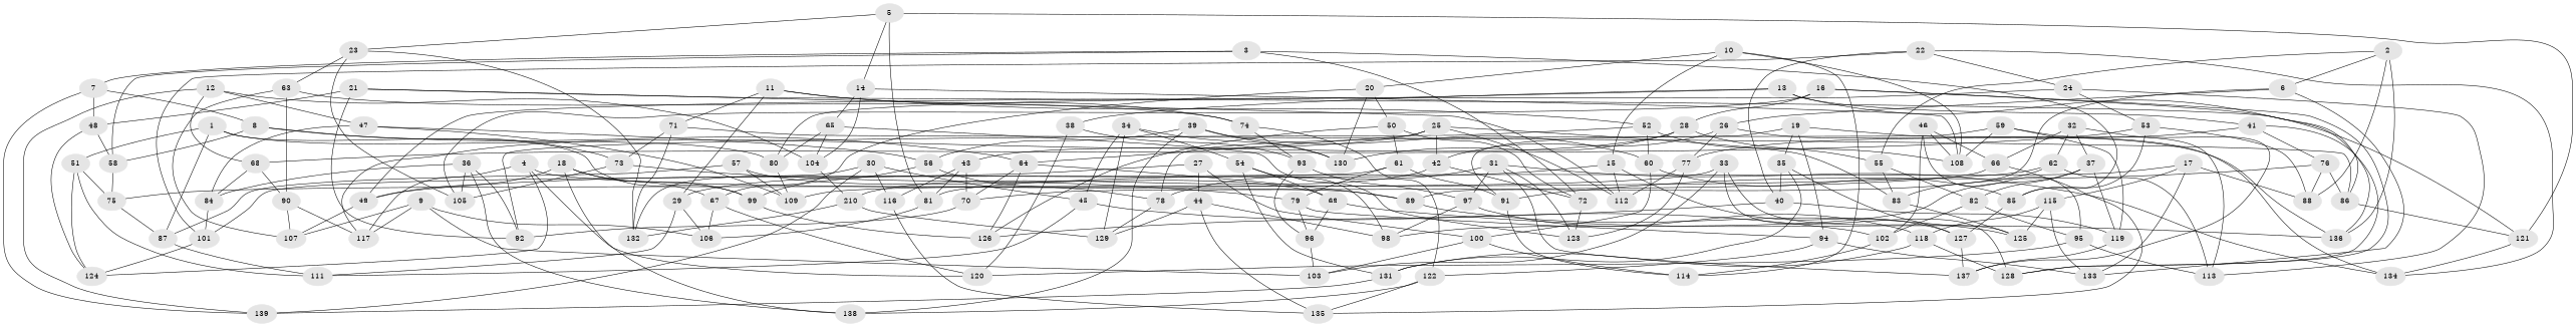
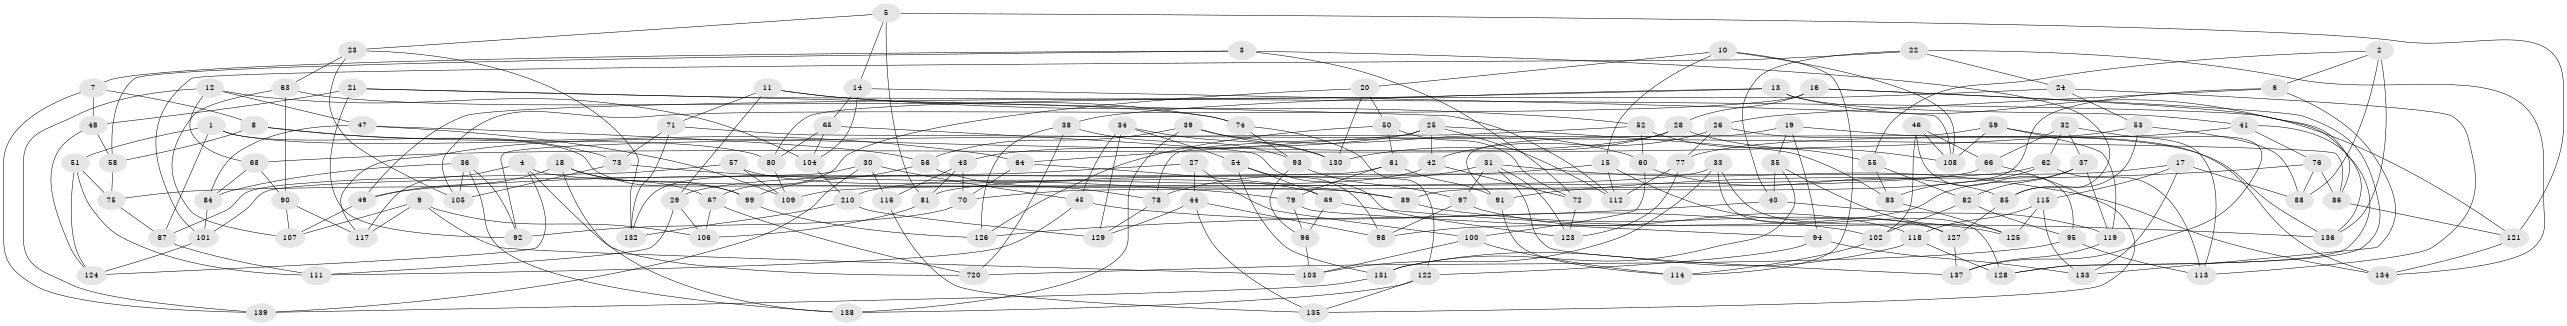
  graph {
    node [color=gray90 style=filled]
    1
    51
    80
    87
    99
    124
    111
    75
    109
    126
    2
    6
    55
    88
    136
    89
    26
    133
    83
    82
    3
    7
    58
    72
    85
    8
    48
    139
    123
    127
    4
    117
-   120
+   120 [label=720]
    125
    5
    14
    23
    81
    121
    108
    104
    65
    105
    63
    132
    106
    134
    42
    77
    64
    73
    70
    79
    9
    103
    107
    10
    15
    20
    114
    49
    112
    67
    50
    130
    11
    29
    52
    71
    74
    92
    60
    86
    93
    122
    12
    47
    68
    84
    56
    90
    n82 [label=210]
    13
    38
    41
    128
    76
    137
    16
    28
    43
    17
    115
    118
    18
    138
    19
    35
    91
    94
    40
    131
    61
    21
    22
    24
    101
    53
    113
    119
    25
    27
    44
    100
    129
    98
    135
    116
    30
    45
    102
    31
    78
    97
    32
    37
    62
    66
    33
    34
    54
    69
    36
    95
    96
    39
    46
    57
    59
    1 -- 51
    1 -- 80
    1 -- 87
    1 -- 99
    51 -- 124
    51 -- 111
    51 -- 75
    80 -- 109
    87 -- 111
    99 -- 126
    75 -- 87
    2 -- 6
    2 -- 55
    2 -- 88
    2 -- 136
    6 -- 89
    6 -- 26
    6 -- 133
    55 -- 83
    55 -- 82
    89 -- 125
    26 -- 136
    26 -- 42
    26 -- 77
    83 -- 125
    82 -- 102
    82 -- 95
    3 -- 7
    3 -- 58
    3 -- 72
    3 -- 85
    7 -- 8
    7 -- 48
    7 -- 139
    58 -- 75
    72 -- 123
    85 -- 127
    8 -- 58
    8 -- 64
    8 -- 73
    48 -- 124
    48 -- 58
    127 -- 137
    4 -- 124
    4 -- 89
    4 -- 117
    4 -- 120
    5 -- 14
    5 -- 23
    5 -- 81
    5 -- 121
    14 -- 108
    14 -- 104
    14 -- 65
    23 -- 105
    23 -- 63
    23 -- 132
    81 -- 106
    121 -- 134
    104 -- n82
    65 -- 80
    65 -- 123
    65 -- 104
    63 -- 107
    63 -- 74
    63 -- 90
    42 -- 72
    42 -- n82
    77 -- 123
    77 -- 112
    64 -- 89
    64 -- 70
    73 -- 105
    73 -- 79
    70 -- 92
    79 -- 94
    79 -- 96
    9 -- 117
    9 -- 106
    9 -- 103
    9 -- 107
    10 -- 108
    10 -- 15
    10 -- 20
    10 -- 114
    15 -- 127
    15 -- 49
    15 -- 112
    20 -- 67
    20 -- 50
    20 -- 130
    49 -- 107
    67 -- 120
    67 -- 106
    50 -- 126
    50 -- 72
    50 -- 61
    11 -- 29
    11 -- 52
    11 -- 71
    11 -- 74
    29 -- 111
    29 -- 106
    52 -- 55
    52 -- 92
    52 -- 60
    71 -- 132
    71 -- 73
    71 -- 86
    74 -- 93
    74 -- 122
    60 -- 85
    60 -- 100
    86 -- 121
    93 -- 97
    93 -- 96
    122 -- 138
    122 -- 135
    12 -- 139
    12 -- 104
    12 -- 47
    12 -- 68
    47 -- 109
    47 -- 84
    47 -- 56
    68 -- 84
    68 -- 90
    84 -- 101
    56 -- 99
    56 -- 78
    90 -- 117
    90 -- 107
    n82 -- 132
    n82 -- 129
    13 -- 136
    13 -- 49
    13 -- 38
    13 -- 41
-   64 -- 126
+   38 -- 126
    38 -- 120
    38 -- 93
    41 -- 77
    41 -- 128
    41 -- 76
    76 -- 88
    76 -- 86
    76 -- 91
    16 -- 105
    16 -- 86
    16 -- 128
    16 -- 28
    28 -- 108
    28 -- 130
    28 -- 43
    43 -- 81
    43 -- 70
    43 -- 116
    17 -- 88
    17 -- 133
    17 -- 81
    17 -- 115
    115 -- 133
    115 -- 125
    115 -- 118
    118 -- 128
    118 -- 131
    18 -- 99
    18 -- 49
    18 -- 67
    18 -- 138
    19 -- 134
    19 -- 35
    19 -- 91
    19 -- 94
    35 -- 127
    35 -- 40
    35 -- 131
    91 -- 114
    94 -- 133
    94 -- 122
    40 -- 126
    40 -- 119
    131 -- 139
    61 -- 79
    61 -- 91
    61 -- 101
    21 -- 48
    21 -- 121
    21 -- 112
    21 -- 92
    22 -- 134
    22 -- 40
    22 -- 24
    22 -- 101
    24 -- 80
    24 -- 53
    24 -- 113
    101 -- 124
    53 -- 88
    53 -- 85
    53 -- 68
    119 -- 137
    25 -- 83
    25 -- 117
    25 -- 42
    25 -- 64
    25 -- 112
    27 -- 29
    27 -- 44
    27 -- 100
    44 -- 129
    44 -- 98
    44 -- 135
    100 -- 103
    100 -- 114
    116 -- 135
    30 -- 139
    30 -- 132
    30 -- 116
    30 -- 45
    45 -- 111
    45 -- 102
    102 -- 114
    31 -- 123
    31 -- 134
    31 -- 137
    31 -- 78
    31 -- 97
    78 -- 129
    97 -- 118
    97 -- 98
    32 -- 137
    32 -- 37
    32 -- 62
    32 -- 66
    37 -- 82
    37 -- 119
    37 -- 98
    62 -- 75
    62 -- 83
    62 -- 113
    66 -- 70
    66 -- 135
    33 -- 109
    33 -- 125
    33 -- 103
    33 -- 128
    34 -- 130
    34 -- 129
    34 -- 45
    34 -- 54
    54 -- 131
    54 -- 98
    54 -- 69
    69 -- 136
    69 -- 96
    36 -- 105
    36 -- 92
    36 -- 84
    36 -- 138
    95 -- 120
    95 -- 113
    96 -- 103
    39 -- 130
    39 -- 60
    39 -- 56
    39 -- 138
    46 -- 108
    46 -- 102
    46 -- 66
    46 -- 95
    57 -- 87
    57 -- 109
    57 -- 69
    59 -- 108
    59 -- 113
    59 -- 119
    59 -- 78
  }
